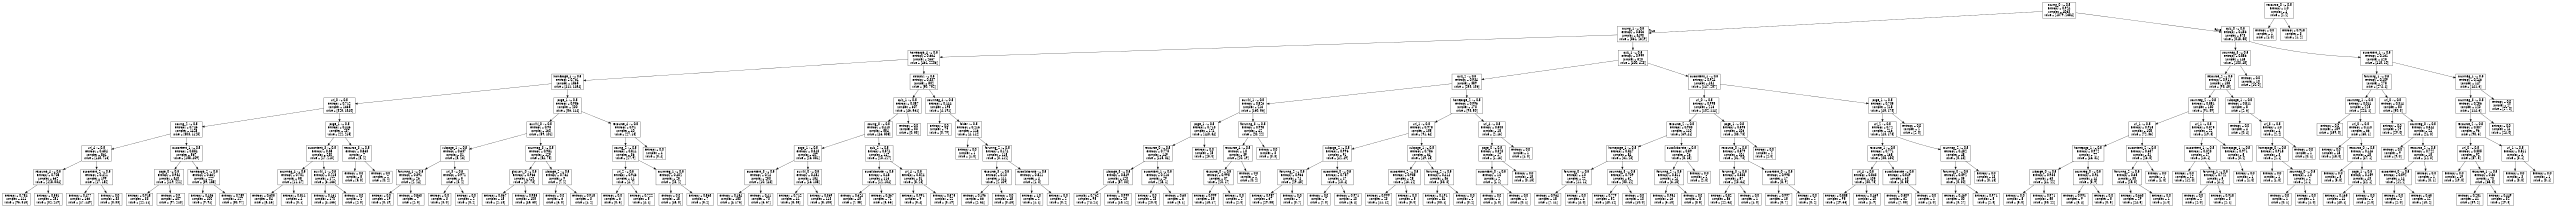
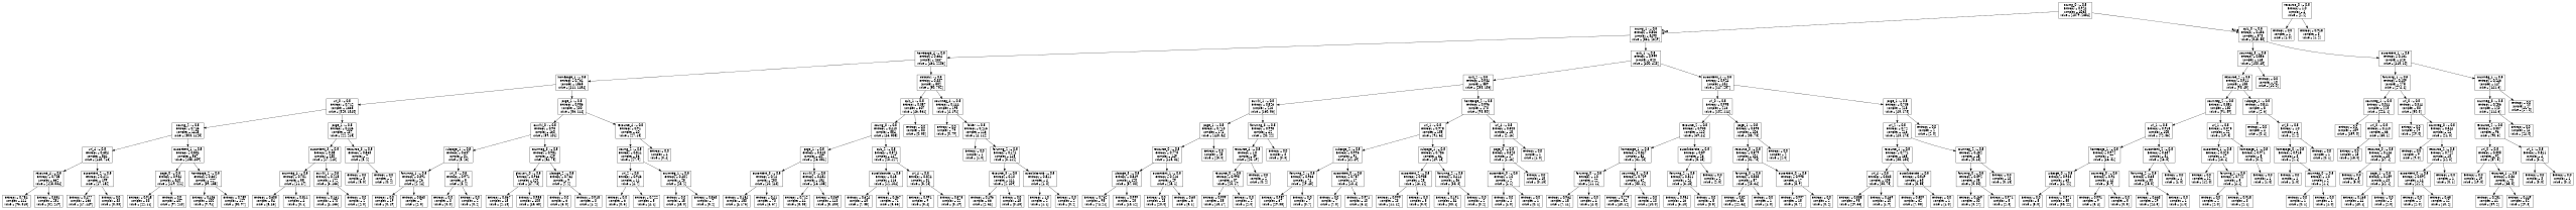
  digraph {
    fontname=Lato
    node [fontname=Lato shape=box]
    edge [fontname=Lato]
    n1 [label="acumg_0 <= 0.5\nentropy = 0.924\nsamples = 4063\nvalue = [1379, 2684]"]
    n2 [label="acumg_1 <= 0.5\nentropy = 0.806\nsamples = 3490\nvalue = [861, 2629]"]
    n3 [label="quiz_0 <= 0.5\nentropy = 0.456\nsamples = 573\nvalue = [518, 55]"]
    n4 [label="homepage_4 <= 0.5\nentropy = 0.664\nsamples = 2667\nvalue = [461, 2206]"]
    n5 [label="quiz_1 <= 0.5\nentropy = 0.999\nsamples = 823\nvalue = [400, 423]"]
    n6 [label="acumneg_3 <= 0.5\nentropy = 0.886\nsamples = 148\nvalue = [103, 45]"]
    n7 [label="oucontent_1 <= 0.5\nentropy = 0.161\nsamples = 425\nvalue = [415, 10]"]
    n8 [label="homepage_1 <= 0.5\nentropy = 0.761\nsamples = 1865\nvalue = [411, 1454]"]
    n9 [label="dataplus <= 0.5\nentropy = 0.337\nsamples = 802\nvalue = [50, 752]"]
    n10 [label="quiz_2 <= 0.5\nentropy = 0.934\nsamples = 389\nvalue = [253, 136]"]
    n11 [label="oucontent_1 <= 0.5\nentropy = 0.924\nsamples = 434\nvalue = [147, 287]"]
    n12 [label="url_0 <= 0.5\nentropy = 0.712\nsamples = 1665\nvalue = [325, 1340]"]
    n13 [label="page_1 <= 0.5\nentropy = 0.986\nsamples = 200\nvalue = [86, 114]"]
    n14 [label="quiz_1 <= 0.5\nentropy = 0.387\nsamples = 607\nvalue = [46, 561]"]
    n15 [label="acumneg_4 <= 0.5\nentropy = 0.144\nsamples = 195\nvalue = [4, 191]"]
    n16 [label="acumg_2 <= 0.5\nentropy = 0.746\nsamples = 1428\nvalue = [303, 1125]"]
    n17 [label="page_1 <= 0.5\nentropy = 0.446\nsamples = 237\nvalue = [22, 215]"]
    n18 [label="ouwiki_0 <= 0.5\nentropy = 0.95\nsamples = 160\nvalue = [59, 101]"]
    n19 [label="resource_4 <= 0.5\nentropy = 0.91\nsamples = 40\nvalue = [27, 13]"]
    n20 [label="url_4 <= 0.5\nentropy = 0.654\nsamples = 861\nvalue = [145, 716]"]
    n21 [label="oucontent_1 <= 0.5\nentropy = 0.854\nsamples = 567\nvalue = [158, 409]"]
    n22 [label="oucontent_3 <= 0.5\nentropy = 0.38\nsamples = 230\nvalue = [17, 213]"]
    n23 [label="resource_3 <= 0.5\nentropy = 0.863\nsamples = 7\nvalue = [5, 2]"]
    n24 [label="resource_4 <= 0.5\nentropy = 0.708\nsamples = 662\nvalue = [128, 534]"]
    n25 [label="oucontent_2 <= 0.5\nentropy = 0.421\nsamples = 199\nvalue = [17, 182]"]
    n26 [label="page_0 <= 0.5\nentropy = 0.934\nsamples = 340\nvalue = [119, 221]"]
    n27 [label="homepage_2 <= 0.5\nentropy = 0.662\nsamples = 227\nvalue = [39, 188]"]
    n28 [label="entropy = 0.784\nsamples = 411\nvalue = [96, 315]"]
    n29 [label="entropy = 0.551\nsamples = 251\nvalue = [32, 219]"]
    n30 [label="entropy = 0.477\nsamples = 166\nvalue = [17, 149]"]
    n31 [label="entropy = 0.0\nsamples = 33\nvalue = [0, 33]"]
    n32 [label="entropy = 0.918\nsamples = 33\nvalue = [22, 11]"]
    n33 [label="entropy = 0.9\nsamples = 407\nvalue = [97, 210]"]
    n34 [label="entropy = 0.436\nsamples = 100\nvalue = [9, 91]"]
    n35 [label="entropy = 0.789\nsamples = 127\nvalue = [30, 97]"]
    n36 [label="acumneg_4 <= 0.5\nentropy = 0.701\nsamples = 58\nvalue = [11, 47]"]
    n37 [label="ouwiki_1 <= 0.5\nentropy = 0.218\nsamples = 172\nvalue = [6, 166]"]
    n38 [label="entropy = 0.0\nsamples = 5\nvalue = [5, 0]"]
    n39 [label="entropy = 0.0\nsamples = 2\nvalue = [0, 2]"]
    n40 [label="entropy = 0.605\nsamples = 54\nvalue = [8, 46]"]
    n41 [label="entropy = 0.811\nsamples = 4\nvalue = [3, 1]"]
    n42 [label="entropy = 0.161\nsamples = 170\nvalue = [4, 166]"]
    n43 [label="entropy = 0.0\nsamples = 2\nvalue = [2, 0]"]
    n44 [label="subpage_1 <= 0.5\nentropy = 0.637\nsamples = 31\nvalue = [5, 26]"]
    n45 [label="acumneg_3 <= 0.5\nentropy = 0.981\nsamples = 129\nvalue = [54, 75]"]
    n46 [label="acumg_2 <= 0.5\nentropy = 0.811\nsamples = 36\nvalue = [27, 9]"]
    n47 [label="entropy = 0.0\nsamples = 4\nvalue = [0, 4]"]
    n48 [label="forumng_1 <= 0.5\nentropy = 0.391\nsamples = 26\nvalue = [2, 24]"]
    n49 [label="url_3 <= 0.5\nentropy = 0.971\nsamples = 5\nvalue = [3, 2]"]
    n50 [label="glossary_0 <= 0.5\nentropy = 0.966\nsamples = 120\nvalue = [47, 73]"]
    n51 [label="subpage_2 <= 0.5\nentropy = 0.764\nsamples = 9\nvalue = [7, 2]"]
    n52 [label="entropy = 0.0\nsamples = 19\nvalue = [0, 19]"]
    n53 [label="entropy = 0.863\nsamples = 7\nvalue = [2, 5]"]
    n54 [label="entropy = 0.0\nsamples = 3\nvalue = [3, 0]"]
    n55 [label="entropy = 0.0\nsamples = 2\nvalue = [0, 2]"]
    n56 [label="entropy = 0.567\nsamples = 15\nvalue = [2, 13]"]
    n57 [label="entropy = 0.985\nsamples = 105\nvalue = [45, 60]"]
    n58 [label="entropy = 0.0\nsamples = 6\nvalue = [6, 0]"]
    n59 [label="entropy = 0.918\nsamples = 3\nvalue = [1, 2]"]
    n60 [label="url_2 <= 0.5\nentropy = 0.946\nsamples = 11\nvalue = [4, 7]"]
    n61 [label="acumneg_1 <= 0.5\nentropy = 0.402\nsamples = 25\nvalue = [23, 2]"]
    n62 [label="entropy = 0.0\nsamples = 6\nvalue = [0, 6]"]
    n63 [label="entropy = 0.722\nsamples = 5\nvalue = [4, 1]"]
    n64 [label="entropy = 0.0\nsamples = 18\nvalue = [18, 0]"]
    n65 [label="entropy = 0.863\nsamples = 7\nvalue = [5, 2]"]
    n66 [label="acumg_3 <= 0.5\nentropy = 0.413\nsamples = 554\nvalue = [46, 508]"]
    n67 [label="entropy = 0.0\nsamples = 53\nvalue = [0, 53]"]
    n68 [label="entropy = 0.0\nsamples = 79\nvalue = [0, 79]"]
    n69 [label="folder <= 0.5\nentropy = 0.216\nsamples = 116\nvalue = [4, 112]"]
    n70 [label="page_1 <= 0.5\nentropy = 0.343\nsamples = 407\nvalue = [26, 381]"]
    n71 [label="quiz_2 <= 0.5\nentropy = 0.574\nsamples = 147\nvalue = [20, 127]"]
    n72 [label="oucontent_3 <= 0.5\nentropy = 0.24\nsamples = 253\nvalue = [10, 243]"]
    n73 [label="ouwiki_0 <= 0.5\nentropy = 0.481\nsamples = 154\nvalue = [16, 138]"]
    n74 [label="oucollaborate <= 0.5\nentropy = 0.48\nsamples = 116\nvalue = [12, 104]"]
    n75 [label="url_4 <= 0.5\nentropy = 0.824\nsamples = 31\nvalue = [8, 23]"]
    n76 [label="entropy = 0.154\nsamples = 180\nvalue = [4, 176]"]
    n77 [label="entropy = 0.41\nsamples = 73\nvalue = [6, 67]"]
    n78 [label="entropy = 0.712\nsamples = 41\nvalue = [8, 33]"]
    n79 [label="entropy = 0.369\nsamples = 113\nvalue = [8, 105]"]
    n80 [label="entropy = 0.624\nsamples = 45\nvalue = [7, 38]"]
    n81 [label="entropy = 0.367\nsamples = 71\nvalue = [5, 66]"]
    n82 [label="entropy = 0.991\nsamples = 9\nvalue = [5, 4]"]
    n83 [label="entropy = 0.575\nsamples = 22\nvalue = [3, 19]"]
    n84 [label="entropy = 0.0\nsamples = 1\nvalue = [1, 0]"]
    n85 [label="forumng_2 <= 0.5\nentropy = 0.174\nsamples = 115\nvalue = [3, 112]"]
    n86 [label="resource_3 <= 0.5\nentropy = 0.13\nsamples = 111\nvalue = [2, 109]"]
    n87 [label="oucollaborate <= 0.5\nentropy = 0.811\nsamples = 4\nvalue = [1, 3]"]
    n88 [label="entropy = 0.196\nsamples = 66\nvalue = [2, 64]"]
    n89 [label="entropy = 0.0\nsamples = 45\nvalue = [0, 45]"]
    n90 [label="entropy = 1.0\nsamples = 2\nvalue = [1, 1]"]
    n91 [label="entropy = 0.0\nsamples = 2\nvalue = [0, 2]"]
    n92 [label="ouwiki_1 <= 0.5\nentropy = 0.826\nsamples = 216\nvalue = [160, 56]"]
    n93 [label="homepage_2 <= 0.5\nentropy = 0.996\nsamples = 173\nvalue = [93, 80]"]
    n94 [label="url_0 <= 0.5\nentropy = 0.998\nsamples = 216\nvalue = [102, 114]"]
    n95 [label="page_1 <= 0.5\nentropy = 0.735\nsamples = 218\nvalue = [45, 173]"]
    n96 [label="page_1 <= 0.5\nentropy = 0.713\nsamples = 174\nvalue = [140, 34]"]
    n97 [label="forumng_3 <= 0.5\nentropy = 0.998\nsamples = 42\nvalue = [20, 22]"]
    n98 [label="url_1 <= 0.5\nentropy = 0.978\nsamples = 155\nvalue = [91, 64]"]
    n99 [label="url_4 <= 0.5\nentropy = 0.503\nsamples = 18\nvalue = [2, 16]"]
    n100 [label="resource_0 <= 0.5\nentropy = 0.775\nsamples = 149\nvalue = [115, 34]"]
    n101 [label="entropy = 0.0\nsamples = 25\nvalue = [25, 0]"]
    n102 [label="resource_4 <= 0.5\nentropy = 1.0\nsamples = 39\nvalue = [20, 19]"]
    n103 [label="entropy = 0.0\nsamples = 3\nvalue = [0, 3]"]
    n104 [label="subpage_3 <= 0.5\nentropy = 0.849\nsamples = 120\nvalue = [87, 33]"]
    n105 [label="oucontent_1 <= 0.5\nentropy = 0.216\nsamples = 29\nvalue = [28, 1]"]
-   n106 [label="samples = 0.762\nsamples = 95\nvalue = [74, 21]"]
+   n106 [label="entropy = 0.762\nsamples = 95\nvalue = [74, 21]"]
    n107 [label="entropy = 0.999\nsamples = 25\nvalue = [13, 12]"]
    n108 [label="entropy = 0.0\nsamples = 23\nvalue = [23, 0]"]
    n109 [label="entropy = 0.65\nsamples = 6\nvalue = [5, 1]"]
    n110 [label="resource_0 <= 0.5\nentropy = 0.995\nsamples = 37\nvalue = [20, 17]"]
    n111 [label="entropy = 0.0\nsamples = 2\nvalue = [0, 2]"]
    n112 [label="entropy = 0.999\nsamples = 35\nvalue = [18, 17]"]
    n113 [label="entropy = 0.0\nsamples = 2\nvalue = [2, 0]"]
    n114 [label="subpage_2 <= 0.5\nentropy = 0.996\nsamples = 91\nvalue = [42, 49]"]
    n115 [label="subpage_1 <= 0.5\nentropy = 0.786\nsamples = 64\nvalue = [49, 15]"]
    n116 [label="page_0 <= 0.5\nentropy = 0.323\nsamples = 17\nvalue = [1, 16]"]
    n117 [label="entropy = 0.0\nsamples = 1\nvalue = [1, 0]"]
    n118 [label="forumng_2 <= 0.5\nentropy = 0.966\nsamples = 74\nvalue = [29, 45]"]
    n119 [label="oucontent_0 <= 0.5\nentropy = 0.787\nsamples = 17\nvalue = [13, 4]"]
    n120 [label="oucontent_2 <= 0.5\nentropy = 0.985\nsamples = 28\nvalue = [16, 12]"]
    n121 [label="forumng_2 <= 0.5\nentropy = 0.414\nsamples = 36\nvalue = [33, 3]"]
    n122 [label="entropy = 0.987\nsamples = 67\nvalue = [29, 38]"]
    n123 [label="entropy = 0.0\nsamples = 7\nvalue = [0, 7]"]
    n124 [label="entropy = 0.0\nsamples = 7\nvalue = [7, 0]"]
    n125 [label="entropy = 0.971\nsamples = 10\nvalue = [6, 4]"]
    n126 [label="entropy = 0.999\nsamples = 23\nvalue = [11, 12]"]
    n127 [label="entropy = 0.0\nsamples = 5\nvalue = [5, 0]"]
    n128 [label="entropy = 0.191\nsamples = 34\nvalue = [33, 1]"]
    n129 [label="entropy = 0.0\nsamples = 2\nvalue = [0, 2]"]
    n130 [label="oucontent_0 <= 0.5\nentropy = 1.0\nsamples = 2\nvalue = [1, 1]"]
    n131 [label="entropy = 0.0\nsamples = 15\nvalue = [0, 15]"]
    n132 [label="entropy = 0.0\nsamples = 1\nvalue = [1, 0]"]
    n133 [label="entropy = 0.0\nsamples = 1\nvalue = [0, 1]"]
    n134 [label="resource_2 <= 0.5\nentropy = 0.953\nsamples = 110\nvalue = [69, 41]"]
    n135 [label="page_1 <= 0.5\nentropy = 0.895\nsamples = 106\nvalue = [33, 73]"]
    n136 [label="url_2 <= 0.5\nentropy = 0.72\nsamples = 216\nvalue = [43, 173]"]
    n137 [label="entropy = 0.0\nsamples = 2\nvalue = [2, 0]"]
    n138 [label="homepage_1 <= 0.5\nentropy = 0.847\nsamples = 84\nvalue = [61, 23]"]
    n139 [label="oucollaborate <= 0.5\nentropy = 0.89\nsamples = 26\nvalue = [8, 18]"]
    n140 [label="resource_0 <= 0.5\nentropy = 0.879\nsamples = 104\nvalue = [31, 73]"]
    n141 [label="entropy = 0.0\nsamples = 2\nvalue = [2, 0]"]
    n142 [label="forumng_0 <= 0.5\nentropy = 1.0\nsamples = 22\nvalue = [11, 11]"]
    n143 [label="acumneg_3 <= 0.5\nentropy = 0.709\nsamples = 62\nvalue = [50, 12]"]
    n144 [label="forumng_2 <= 0.5\nentropy = 0.811\nsamples = 24\nvalue = [6, 18]"]
    n145 [label="entropy = 0.0\nsamples = 2\nvalue = [2, 0]"]
    n146 [label="entropy = 0.964\nsamples = 18\nvalue = [7, 11]"]
    n147 [label="entropy = 0.0\nsamples = 4\nvalue = [4, 0]"]
    n148 [label="entropy = 0.779\nsamples = 52\nvalue = [40, 12]"]
    n149 [label="entropy = 0.0\nsamples = 10\nvalue = [10, 0]"]
    n150 [label="entropy = 0.954\nsamples = 16\nvalue = [6, 10]"]
    n151 [label="entropy = 0.0\nsamples = 8\nvalue = [0, 8]"]
    n152 [label="forumng_3 <= 0.5\nentropy = 0.833\nsamples = 87\nvalue = [23, 64]"]
    n153 [label="oucontent_0 <= 0.5\nentropy = 0.998\nsamples = 17\nvalue = [8, 9]"]
    n154 [label="entropy = 0.82\nsamples = 86\nvalue = [22, 64]"]
    n155 [label="entropy = 0.0\nsamples = 1\nvalue = [1, 0]"]
    n156 [label="entropy = 0.997\nsamples = 15\nvalue = [8, 7]"]
    n157 [label="entropy = 0.0\nsamples = 2\nvalue = [0, 2]"]
    n158 [label="resource_1 <= 0.5\nentropy = 0.771\nsamples = 168\nvalue = [38, 130]"]
    n159 [label="acumneg_2 <= 0.5\nentropy = 0.482\nsamples = 48\nvalue = [5, 43]"]
    n160 [label="url_4 <= 0.5\nentropy = 0.863\nsamples = 105\nvalue = [30, 75]"]
    n161 [label="oucollaborate <= 0.5\nentropy = 0.549\nsamples = 63\nvalue = [8, 55]"]
    n162 [label="forumng_0 <= 0.5\nentropy = 0.592\nsamples = 35\nvalue = [5, 30]"]
    n163 [label="entropy = 0.0\nsamples = 13\nvalue = [0, 13]"]
    n164 [label="entropy = 0.888\nsamples = 95\nvalue = [29, 66]"]
    n165 [label="entropy = 0.469\nsamples = 10\nvalue = [1, 9]"]
    n166 [label="entropy = 0.509\nsamples = 62\nvalue = [7, 55]"]
    n167 [label="entropy = 0.0\nsamples = 1\nvalue = [1, 0]"]
    n168 [label="entropy = 0.469\nsamples = 30\nvalue = [3, 27]"]
    n169 [label="entropy = 0.971\nsamples = 5\nvalue = [2, 3]"]
    n170 [label="resource_2 <= 0.5\nentropy = 0.911\nsamples = 138\nvalue = [93, 45]"]
    n171 [label="entropy = 0.0\nsamples = 10\nvalue = [10, 0]"]
    n172 [label="forumng_1 <= 0.5\nentropy = 0.109\nsamples = 278\nvalue = [274, 4]"]
    n173 [label="acumneg_1 <= 0.5\nentropy = 0.246\nsamples = 147\nvalue = [141, 6]"]
    n174 [label="acumneg_2 <= 0.5\nentropy = 0.881\nsamples = 130\nvalue = [91, 39]"]
    n175 [label="subpage_1 <= 0.5\nentropy = 0.811\nsamples = 8\nvalue = [2, 6]"]
    n176 [label="url_1 <= 0.5\nentropy = 0.918\nsamples = 108\nvalue = [72, 36]"]
    n177 [label="url_1 <= 0.5\nentropy = 0.575\nsamples = 22\nvalue = [19, 3]"]
    n178 [label="entropy = 0.0\nsamples = 4\nvalue = [0, 4]"]
    n179 [label="url_3 <= 0.5\nentropy = 1.0\nsamples = 4\nvalue = [2, 2]"]
    n180 [label="homepage_1 <= 0.5\nentropy = 0.972\nsamples = 77\nvalue = [46, 31]"]
    n181 [label="oucontent_2 <= 0.5\nentropy = 0.637\nsamples = 31\nvalue = [26, 5]"]
    n182 [label="oucontent_1 <= 0.5\nentropy = 0.323\nsamples = 17\nvalue = [16, 1]"]
    n183 [label="homepage_1 <= 0.5\nentropy = 0.971\nsamples = 5\nvalue = [3, 2]"]
    n184 [label="subpage_0 <= 0.5\nentropy = 0.933\nsamples = 63\nvalue = [41, 22]"]
    n185 [label="acumneg_0 <= 0.5\nentropy = 0.94\nsamples = 14\nvalue = [5, 9]"]
    n186 [label="forumng_2 <= 0.5\nentropy = 0.65\nsamples = 30\nvalue = [25, 5]"]
    n187 [label="entropy = 0.0\nsamples = 1\nvalue = [1, 0]"]
    n188 [label="entropy = 0.0\nsamples = 8\nvalue = [8, 0]"]
    n189 [label="entropy = 0.971\nsamples = 55\nvalue = [33, 22]"]
    n190 [label="entropy = 0.991\nsamples = 9\nvalue = [5, 4]"]
    n191 [label="entropy = 0.0\nsamples = 5\nvalue = [0, 5]"]
    n192 [label="entropy = 0.663\nsamples = 29\nvalue = [24, 5]"]
    n193 [label="entropy = 0.0\nsamples = 1\nvalue = [1, 0]"]
    n194 [label="entropy = 0.0\nsamples = 12\nvalue = [12, 0]"]
    n195 [label="forumng_1 <= 0.5\nentropy = 0.722\nsamples = 5\nvalue = [4, 1]"]
    n196 [label="entropy = 0.0\nsamples = 1\nvalue = [1, 0]"]
    n197 [label="entropy = 0.0\nsamples = 2\nvalue = [2, 0]"]
    n198 [label="entropy = 0.918\nsamples = 3\nvalue = [2, 1]"]
    n199 [label="resource_0 <= 0.5\nentropy = 1.0\nsamples = 4\nvalue = [2, 2]"]
    n200 [label="entropy = 0.0\nsamples = 1\nvalue = [1, 0]"]
    n201 [label="entropy = 0.918\nsamples = 3\nvalue = [1, 2]"]
    n202 [label="homepage_0 <= 0.5\nentropy = 0.918\nsamples = 3\nvalue = [2, 1]"]
    n203 [label="entropy = 0.0\nsamples = 1\nvalue = [0, 1]"]
    n204 [label="entropy = 0.0\nsamples = 1\nvalue = [1, 0]"]
    n205 [label="acumneg_0 <= 0.5\nentropy = 1.0\nsamples = 2\nvalue = [1, 1]"]
    n206 [label="entropy = 0.0\nsamples = 1\nvalue = [0, 1]"]
    n207 [label="entropy = 0.0\nsamples = 1\nvalue = [1, 0]"]
    n208 [label="acumneg_1 <= 0.5\nentropy = 0.041\nsamples = 225\nvalue = [224, 1]"]
    n209 [label="url_0 <= 0.5\nentropy = 0.314\nsamples = 53\nvalue = [50, 3]"]
    n210 [label="acumneg_3 <= 0.5\nentropy = 0.286\nsamples = 120\nvalue = [114, 6]"]
    n211 [label="entropy = 0.0\nsamples = 27\nvalue = [27, 0]"]
    n212 [label="entropy = 0.0\nsamples = 159\nvalue = [159, 0]"]
    n213 [label="url_0 <= 0.5\nentropy = 0.113\nsamples = 66\nvalue = [65, 1]"]
    n214 [label="entropy = 0.0\nsamples = 29\nvalue = [29, 0]"]
    n215 [label="acumneg_0 <= 0.5\nentropy = 0.544\nsamples = 24\nvalue = [21, 3]"]
    n216 [label="entropy = 0.0\nsamples = 18\nvalue = [18, 0]"]
    n217 [label="resource_0 <= 0.5\nentropy = 0.146\nsamples = 48\nvalue = [47, 1]"]
    n218 [label="entropy = 0.0\nsamples = 5\nvalue = [5, 0]"]
    n219 [label="page_1 <= 0.5\nentropy = 0.159\nsamples = 43\nvalue = [42, 1]"]
    n220 [label="entropy = 0.165\nsamples = 41\nvalue = [40, 1]"]
    n221 [label="entropy = 0.0\nsamples = 2\nvalue = [2, 0]"]
    n222 [label="entropy = 0.0\nsamples = 9\nvalue = [9, 0]"]
    n223 [label="resource_2 <= 0.5\nentropy = 0.722\nsamples = 15\nvalue = [12, 3]"]
    n224 [label="oucontent_0 <= 0.5\nentropy = 0.592\nsamples = 14\nvalue = [12, 2]"]
    n225 [label="entropy = 0.0\nsamples = 1\nvalue = [0, 1]"]
    n226 [label="entropy = 0.0\nsamples = 2\nvalue = [2, 0]"]
    n227 [label="entropy = 0.65\nsamples = 12\nvalue = [10, 2]"]
    n228 [label="resource_2 <= 0.5\nentropy = 0.337\nsamples = 96\nvalue = [90, 6]"]
    n229 [label="entropy = 0.0\nsamples = 24\nvalue = [24, 0]"]
    n230 [label="url_0 <= 0.5\nentropy = 0.305\nsamples = 92\nvalue = [87, 5]"]
    n231 [label="url_1 <= 0.5\nentropy = 0.811\nsamples = 4\nvalue = [3, 1]"]
    n232 [label="entropy = 0.0\nsamples = 19\nvalue = [19, 0]"]
    n233 [label="resource_1 <= 0.5\nentropy = 0.36\nsamples = 73\nvalue = [68, 5]"]
    n234 [label="entropy = 0.0\nsamples = 3\nvalue = [3, 0]"]
    n235 [label="entropy = 0.0\nsamples = 1\nvalue = [0, 1]"]
    n236 [label="entropy = 0.281\nsamples = 41\nvalue = [39, 2]"]
    n237 [label="entropy = 0.449\nsamples = 32\nvalue = [29, 3]"]
    n1 -> n2 [headlabel=True labelangle=45 labeldistance=2.5]
    n1 -> n3 [headlabel=False labelangle=-45 labeldistance=2.5]
    n2 -> n4
    n2 -> n5
    n3 -> n6
    n3 -> n7
    n4 -> n8
    n4 -> n9
    n5 -> n10
    n5 -> n11
    n6 -> n170
    n6 -> n171
    n7 -> n172
    n7 -> n173
    n8 -> n12
    n8 -> n13
    n9 -> n14
    n9 -> n15
    n10 -> n92
    n10 -> n93
    n11 -> n94
    n11 -> n95
    n12 -> n16
    n12 -> n17
    n13 -> n18
    n13 -> n19
    n14 -> n66
    n14 -> n67
    n15 -> n68
    n15 -> n69
    n16 -> n20
    n16 -> n21
    n17 -> n22
    n17 -> n23
    n18 -> n44
    n18 -> n45
    n19 -> n46
    n19 -> n47
    n20 -> n24
    n20 -> n25
    n21 -> n26
    n21 -> n27
    n22 -> n36
    n22 -> n37
    n23 -> n38
    n23 -> n39
    n24 -> n28
    n24 -> n29
    n25 -> n30
    n25 -> n31
    n26 -> n32
    n26 -> n33
    n27 -> n34
    n27 -> n35
    n36 -> n40
    n36 -> n41
    n37 -> n42
    n37 -> n43
    n44 -> n48
    n44 -> n49
    n45 -> n50
    n45 -> n51
    n46 -> n60
    n46 -> n61
    n48 -> n52
    n48 -> n53
    n49 -> n54
    n49 -> n55
    n50 -> n56
    n50 -> n57
    n51 -> n58
    n51 -> n59
    n60 -> n62
    n60 -> n63
    n61 -> n64
    n61 -> n65
    n66 -> n70
    n66 -> n71
    n69 -> n84
    n69 -> n85
    n70 -> n72
    n70 -> n73
    n71 -> n74
    n71 -> n75
    n72 -> n76
    n72 -> n77
    n73 -> n78
    n73 -> n79
    n74 -> n80
    n74 -> n81
    n75 -> n82
    n75 -> n83
    n85 -> n86
    n85 -> n87
    n86 -> n88
    n86 -> n89
    n87 -> n90
    n87 -> n91
    n92 -> n96
    n92 -> n97
    n93 -> n98
    n93 -> n99
    n94 -> n134
    n94 -> n135
    n95 -> n136
    n95 -> n137
    n96 -> n100
    n96 -> n101
    n97 -> n102
    n97 -> n103
    n98 -> n114
    n98 -> n115
    n99 -> n116
    n99 -> n117
    n100 -> n104
    n100 -> n105
    n102 -> n110
    n102 -> n111
    n104 -> n106
    n104 -> n107
    n105 -> n108
    n105 -> n109
    n110 -> n112
    n110 -> n113
    n114 -> n118
    n114 -> n119
    n115 -> n120
    n115 -> n121
    n116 -> n130
    n116 -> n131
    n118 -> n122
    n118 -> n123
    n119 -> n124
    n119 -> n125
    n120 -> n126
    n120 -> n127
    n121 -> n128
    n121 -> n129
    n130 -> n132
    n130 -> n133
    n134 -> n138
    n134 -> n139
    n135 -> n140
    n135 -> n141
    n136 -> n158
    n136 -> n159
    n138 -> n142
    n138 -> n143
    n139 -> n144
    n139 -> n145
    n140 -> n152
    n140 -> n153
    n142 -> n146
    n142 -> n147
    n143 -> n148
    n143 -> n149
    n144 -> n150
    n144 -> n151
    n152 -> n154
    n152 -> n155
    n153 -> n156
    n153 -> n157
    n158 -> n160
    n158 -> n161
    n159 -> n162
    n159 -> n163
    n160 -> n164
    n160 -> n165
    n161 -> n166
    n161 -> n167
    n162 -> n168
    n162 -> n169
    n170 -> n174
    n170 -> n175
    n172 -> n208
    n172 -> n209
    n173 -> n210
    n173 -> n211
    n174 -> n176
    n174 -> n177
    n175 -> n178
    n175 -> n179
    n176 -> n180
    n176 -> n181
    n177 -> n182
    n177 -> n183
    n179 -> n202
    n179 -> n203
    n180 -> n184
    n180 -> n185
    n181 -> n186
    n181 -> n187
    n182 -> n194
    n182 -> n195
    n183 -> n196
    n184 -> n188
    n184 -> n189
    n185 -> n190
    n185 -> n191
    n186 -> n192
    n186 -> n193
    n195 -> n197
    n195 -> n198
    n199 -> n200
    n199 -> n201
    n202 -> n204
    n202 -> n205
    n205 -> n206
    n205 -> n207
    n208 -> n212
    n208 -> n213
    n209 -> n214
    n209 -> n215
    n210 -> n228
    n210 -> n229
    n213 -> n216
    n213 -> n217
    n215 -> n222
    n215 -> n223
    n217 -> n218
    n217 -> n219
    n219 -> n220
    n219 -> n221
    n223 -> n224
    n223 -> n225
    n224 -> n226
    n224 -> n227
    n228 -> n230
    n228 -> n231
    n230 -> n232
    n230 -> n233
    n231 -> n234
    n231 -> n235
    n233 -> n236
    n233 -> n237
  }
